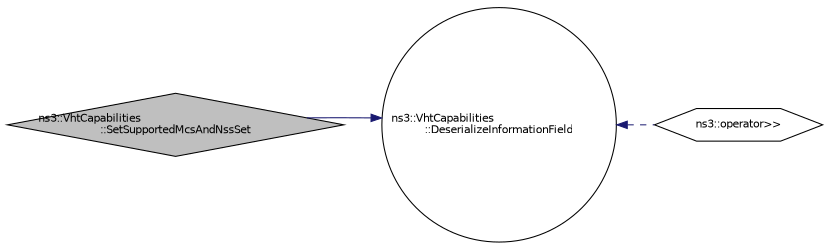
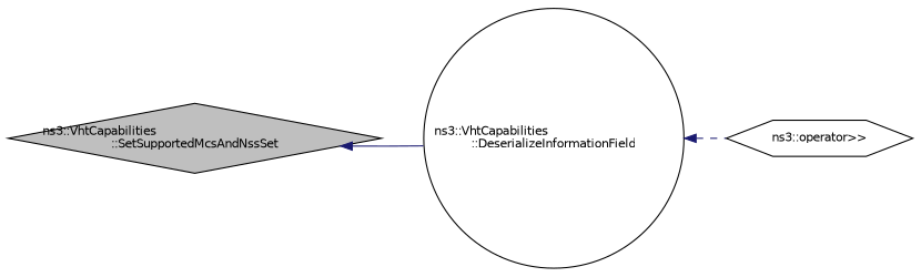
  digraph {
    rankdir=LR
    node [color=black fillcolor=white fontname=Helvetica fontsize=10 style=filled]
    edge [color=midnightblue dir=back fontname=Helvetica fontsize=10 labelfontname=Helvetica labelfontsize=10]
    n1 [fillcolor=grey75 fontcolor=black height=0.2 label="ns3::VhtCapabilities\l::SetSupportedMcsAndNssSet" shape=diamond width=0.4]
    n2 [height=0.2 label="ns3::VhtCapabilities\l::DeserializeInformationField" shape=circle width=0.4]
    n3 [height=0.2 label="ns3::operator\>\>" shape=hexagon width=0.4]
-   n2 -> n1 [style=solid]
+   n1 -> n2 [style=solid]
    n2 -> n3 [style=dashed]
  }
